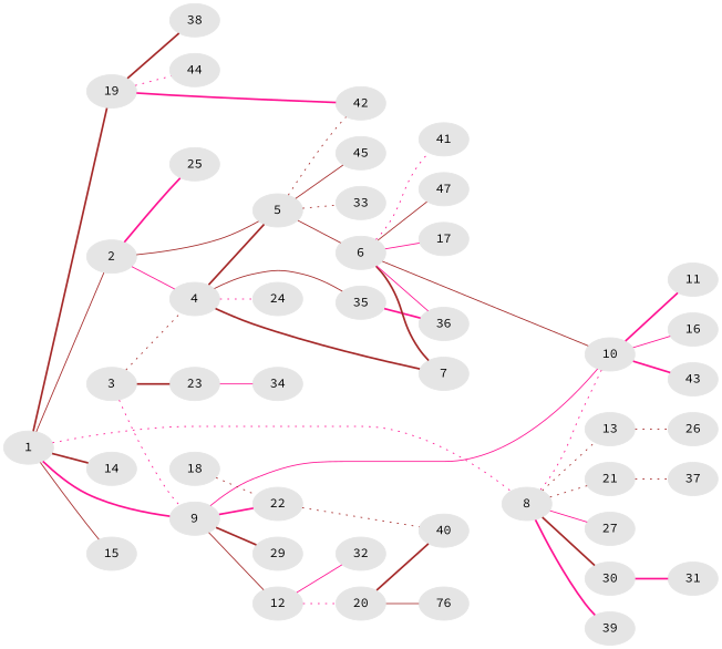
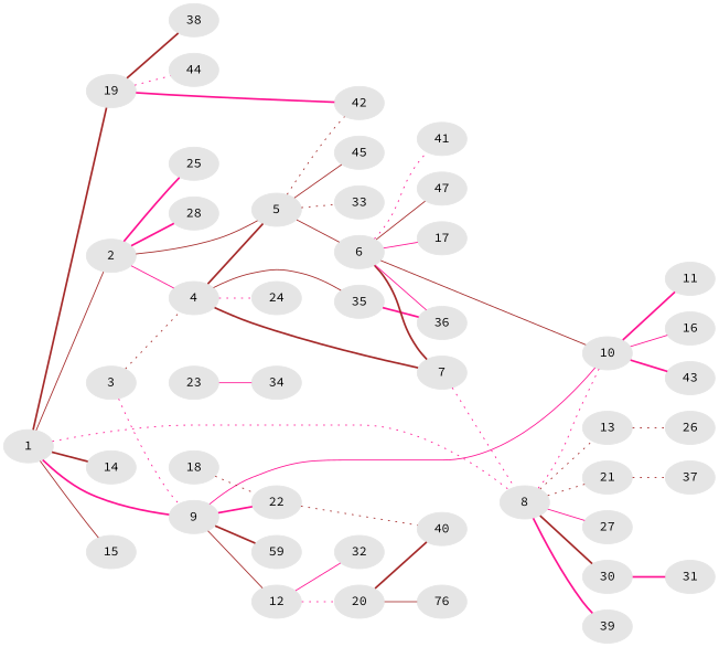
  graph {
    fontname="Source Code Pro"
    rankdir=LR
    node [color=gray90 fontname="Source Code Pro" style=filled]
    edge [color=brown fontname="Source Code Pro" style=bold]
    1
    2
    8
    9
    14
    15
    19
    4
    5
    25
+   28
    10
    13
    21
    27
    30
    39
    12
    22
-   29
+   29 [label=59]
    42
    38
    44
    7
    24
    35
    6
    33
    45
    3
    23
    34
    36
    17
    41
    47
    11
    16
    43
    18
    26
    37
    31
    20
    32
    40
    n47 [label=76]
    1 -- 2 [style=solid]
    1 -- 8 [color=deeppink style=dotted]
    1 -- 9 [color=deeppink]
    1 -- 14
    1 -- 15 [style=solid]
    1 -- 19
    2 -- 4 [color=deeppink style=solid]
    2 -- 5 [style=solid]
    2 -- 25 [color=deeppink]
+   2 -- 28 [color=deeppink]
    8 -- 10 [color=deeppink style=dotted]
    8 -- 13 [style=dotted]
    8 -- 21 [style=dotted]
    8 -- 27 [color=deeppink style=solid]
    8 -- 30
    8 -- 39 [color=deeppink]
    9 -- 10 [color=deeppink style=solid]
    9 -- 12 [style=solid]
    9 -- 22 [color=deeppink]
    9 -- 29
    19 -- 42 [color=deeppink]
    19 -- 38
    19 -- 44 [color=deeppink style=dotted]
    4 -- 5
    4 -- 7
    4 -- 24 [color=deeppink style=dotted]
    4 -- 35 [style=solid]
    5 -- 42 [style=dotted]
    5 -- 6 [style=solid]
    5 -- 33 [style=dotted]
    5 -- 45 [style=solid]
    10 -- 11 [color=deeppink]
    10 -- 16 [color=deeppink style=solid]
    10 -- 43 [color=deeppink]
    13 -- 26 [style=dotted]
    21 -- 37 [style=dotted]
    30 -- 31 [color=deeppink]
    12 -- 20 [color=deeppink style=dotted]
    12 -- 32 [color=deeppink style=solid]
    22 -- 40 [style=dotted]
+   7 -- 8 [color=deeppink style=dotted]
    35 -- 36 [color=deeppink]
    6 -- 10 [style=solid]
    6 -- 7
    6 -- 36 [color=deeppink style=solid]
    6 -- 17 [color=deeppink style=solid]
    6 -- 41 [color=deeppink style=dotted]
    6 -- 47 [style=solid]
    3 -- 9 [color=deeppink style=dotted]
    3 -- 4 [style=dotted]
-   3 -- 23
    23 -- 34 [color=deeppink style=solid]
    18 -- 22 [style=dotted]
    20 -- 40
    20 -- n47 [style=solid]
  }
